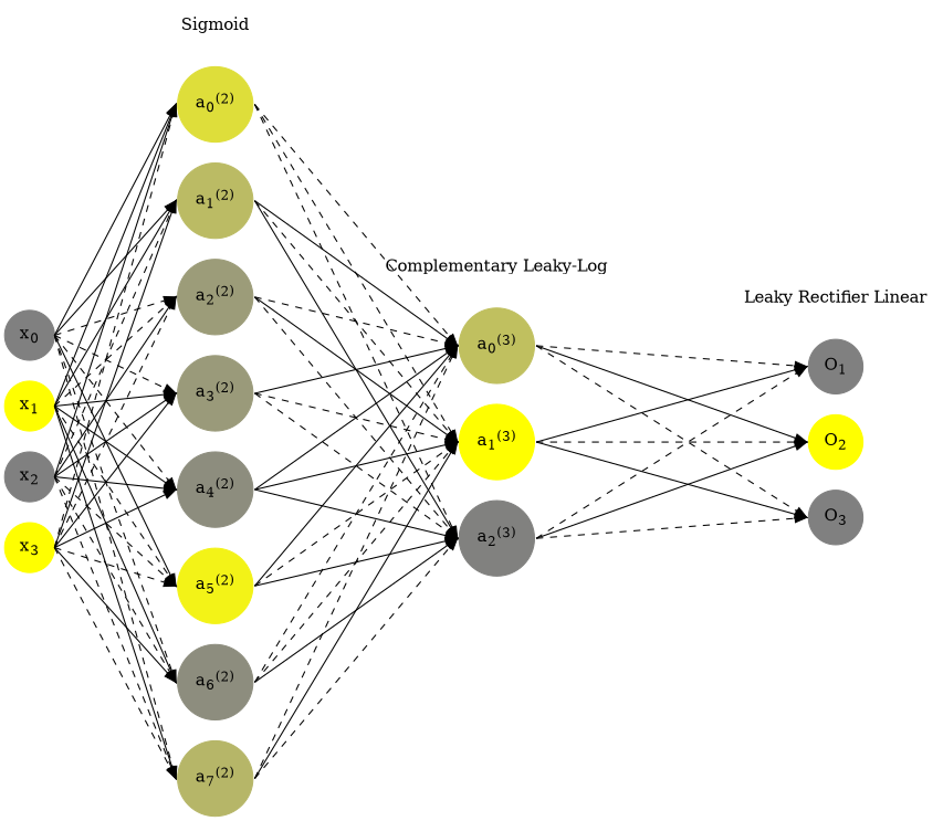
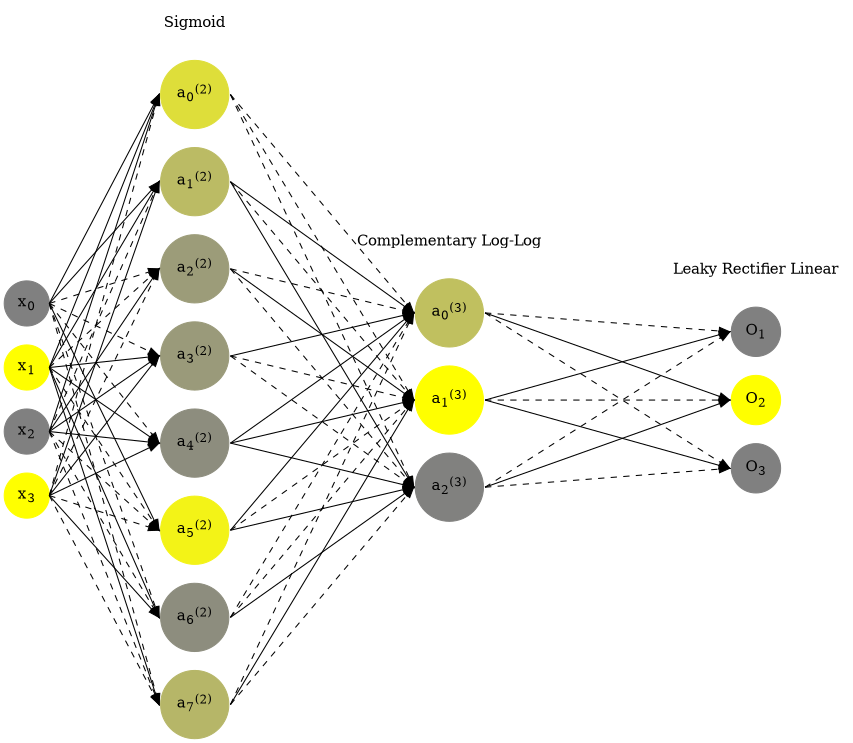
  digraph {
    rankdir=LR
    ranksep=1.4
    splines=false
    node [color="0.1667, 0.0, 0.5" fillcolor="0.1667, 0.0, 0.5" shape=circle style=filled]
    edge [headport=w style=dashed tailport=e]
    n1 [label=<x<sub>0</sub>>]
    n2 [color="0.1667, 1.0, 1.0" fillcolor="0.1667, 1.0, 1.0" label=<x<sub>1</sub>>]
    n3 [label=<x<sub>2</sub>>]
    n4 [color="0.1667, 1.0, 1.0" fillcolor="0.1667, 1.0, 1.0" label=<x<sub>3</sub>>]
    n5 [color="0.1667, 0.735812, 0.867906" fillcolor="0.1667, 0.735812, 0.867906" label=<a<sub>0</sub><sup>(2)</sup>>]
    n6 [color="0.1667, 0.465465, 0.732732" fillcolor="0.1667, 0.465465, 0.732732" label=<a<sub>1</sub><sup>(2)</sup>>]
    n7 [color="0.1667, 0.225380, 0.612690" fillcolor="0.1667, 0.225380, 0.612690" label=<a<sub>2</sub><sup>(2)</sup>>]
    n8 [color="0.1667, 0.206034, 0.603017" fillcolor="0.1667, 0.206034, 0.603017" label=<a<sub>3</sub><sup>(2)</sup>>]
    n9 [color="0.1667, 0.107929, 0.553965" fillcolor="0.1667, 0.107929, 0.553965" label=<a<sub>4</sub><sup>(2)</sup>>]
    n10 [color="0.1667, 0.902921, 0.951460" fillcolor="0.1667, 0.902921, 0.951460" label=<a<sub>5</sub><sup>(2)</sup>>]
    n11 [color="0.1667, 0.104281, 0.552141" fillcolor="0.1667, 0.104281, 0.552141" label=<a<sub>6</sub><sup>(2)</sup>>]
    n12 [color="0.1667, 0.429269, 0.714635" fillcolor="0.1667, 0.429269, 0.714635" label=<a<sub>7</sub><sup>(2)</sup>>]
    n13 [color="0.1667, 0.507404, 0.753702" fillcolor="0.1667, 0.507404, 0.753702" label=<a<sub>0</sub><sup>(3)</sup>>]
    n14 [color="0.1667, 0.997304, 0.998652" fillcolor="0.1667, 0.997304, 0.998652" label=<a<sub>1</sub><sup>(3)</sup>>]
    n15 [color="0.1667, 0.013226, 0.506613" fillcolor="0.1667, 0.013226, 0.506613" label=<a<sub>2</sub><sup>(3)</sup>>]
    n16 [label=<O<sub>1</sub>>]
    n17 [color="0.1667, 1.0, 1.0" fillcolor="0.1667, 1.0, 1.0" label=<O<sub>2</sub>>]
    n18 [label=<O<sub>3</sub>>]
    n19 [label=Sigmoid shape=plaintext color="" fillcolor="" style=""]
-   n20 [label="Complementary Leaky-Log" shape=plaintext color="" fillcolor="" style=""]
+   n20 [label="Complementary Log-Log" shape=plaintext color="" fillcolor="" style=""]
    n21 [label="Leaky Rectifier Linear" shape=plaintext color="" fillcolor="" style=""]
    subgraph sub_1 {
      n1
    }
    subgraph sub_2 {
      n2
    }
    subgraph sub_3 {
      n3
    }
    subgraph sub_4 {
      n4
    }
    subgraph sub_5 {
      n5
    }
    subgraph sub_6 {
      n6
    }
    subgraph sub_7 {
      n7
    }
    subgraph sub_8 {
      n8
    }
    subgraph sub_9 {
      n9
    }
    subgraph sub_10 {
      n10
    }
    subgraph sub_11 {
      n11
    }
    subgraph sub_12 {
      n12
    }
    subgraph sub_13 {
      n13
    }
    subgraph sub_14 {
      n14
    }
    subgraph sub_15 {
      n15
    }
    subgraph sub_16 {
      n16
    }
    subgraph sub_17 {
      n17
    }
    subgraph sub_18 {
      n18
    }
    subgraph sub_19 {
      rank=same
      n1
      n2
      n3
      n4
    }
    subgraph sub_20 {
      rank=same
      n5
      n6
      n7
      n8
      n9
      n10
      n11
      n12
    }
    subgraph sub_21 {
      rank=same
      n13
      n14
      n15
    }
    subgraph sub_22 {
      rank=same
      n16
      n17
      n18
    }
    subgraph sub_23 {
      rank=same
      n5
      n19
    }
    subgraph sub_24 {
      rank=same
      n13
      n20
    }
    subgraph sub_25 {
      rank=same
      n16
      n21
    }
    n1 -> n2 [style=invis]
    n1 -> n5 [style=solid]
    n1 -> n6 [style=solid]
    n1 -> n7
    n1 -> n8
    n1 -> n9
    n1 -> n10 [style=solid]
    n1 -> n11
    n1 -> n12
    n2 -> n3 [style=invis]
    n2 -> n5 [style=solid]
    n2 -> n6 [style=solid]
    n2 -> n7
    n2 -> n8 [style=solid]
    n2 -> n9 [style=solid]
    n2 -> n10
    n2 -> n11 [style=solid]
    n2 -> n12 [style=solid]
    n3 -> n4 [style=invis]
    n3 -> n5 [style=solid]
    n3 -> n6
    n3 -> n7 [style=solid]
    n3 -> n8 [style=solid]
    n3 -> n9 [style=solid]
    n3 -> n10
    n3 -> n11
    n3 -> n12
    n4 -> n5
    n4 -> n6 [style=solid]
    n4 -> n7
    n4 -> n8 [style=solid]
    n4 -> n9 [style=solid]
    n4 -> n10
    n4 -> n11 [style=solid]
    n4 -> n12
    n5 -> n6 [style=invis]
    n5 -> n13
    n5 -> n14
    n5 -> n15
    n6 -> n7 [style=invis]
    n6 -> n13 [style=solid]
    n6 -> n14
    n6 -> n15 [style=solid]
    n7 -> n8 [style=invis]
    n7 -> n13
    n7 -> n14 [style=solid]
    n7 -> n15
    n8 -> n9 [style=invis]
    n8 -> n13 [style=solid]
    n8 -> n14
    n8 -> n15
    n9 -> n10 [style=invis]
    n9 -> n13 [style=solid]
    n9 -> n14 [style=solid]
    n9 -> n15 [style=solid]
    n10 -> n11 [style=invis]
    n10 -> n13 [style=solid]
    n10 -> n14
    n10 -> n15 [style=solid]
    n11 -> n12 [style=invis]
    n11 -> n13
    n11 -> n14
    n11 -> n15 [style=solid]
    n12 -> n13
    n12 -> n14 [style=solid]
    n12 -> n15
    n13 -> n14 [style=invis]
    n13 -> n16
    n13 -> n17 [style=solid]
    n13 -> n18
    n14 -> n15 [style=invis]
    n14 -> n16 [style=solid]
    n14 -> n17
    n14 -> n18 [style=solid]
    n15 -> n16
    n15 -> n17 [style=solid]
    n15 -> n18
    n16 -> n17 [style=invis]
    n17 -> n18 [style=invis]
    n19 -> n5 [style=invis]
    n20 -> n13 [style=invis]
    n21 -> n16 [style=invis]
  }
